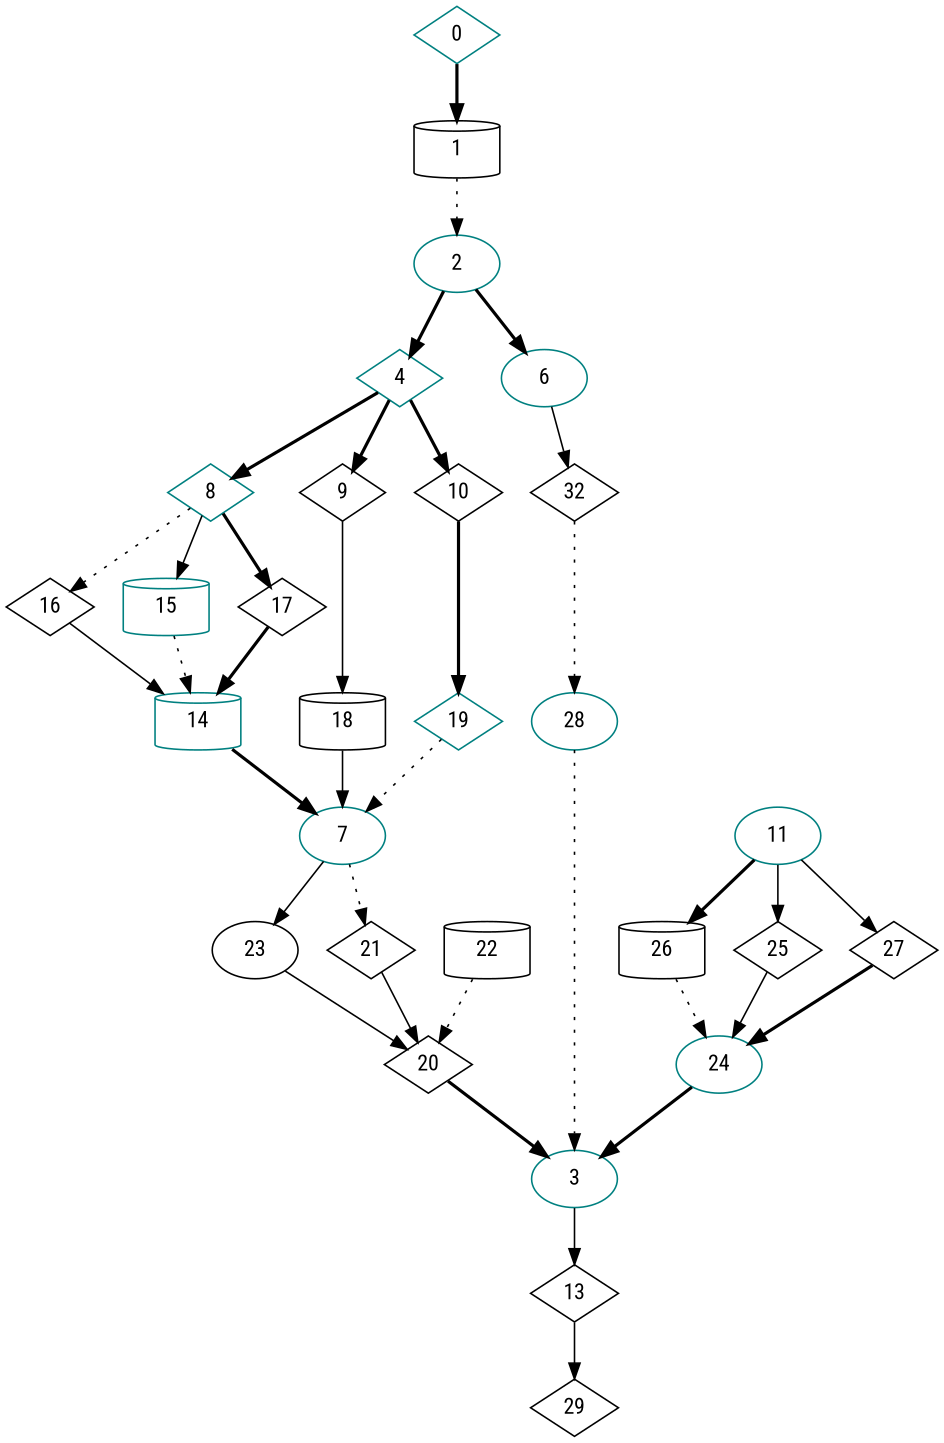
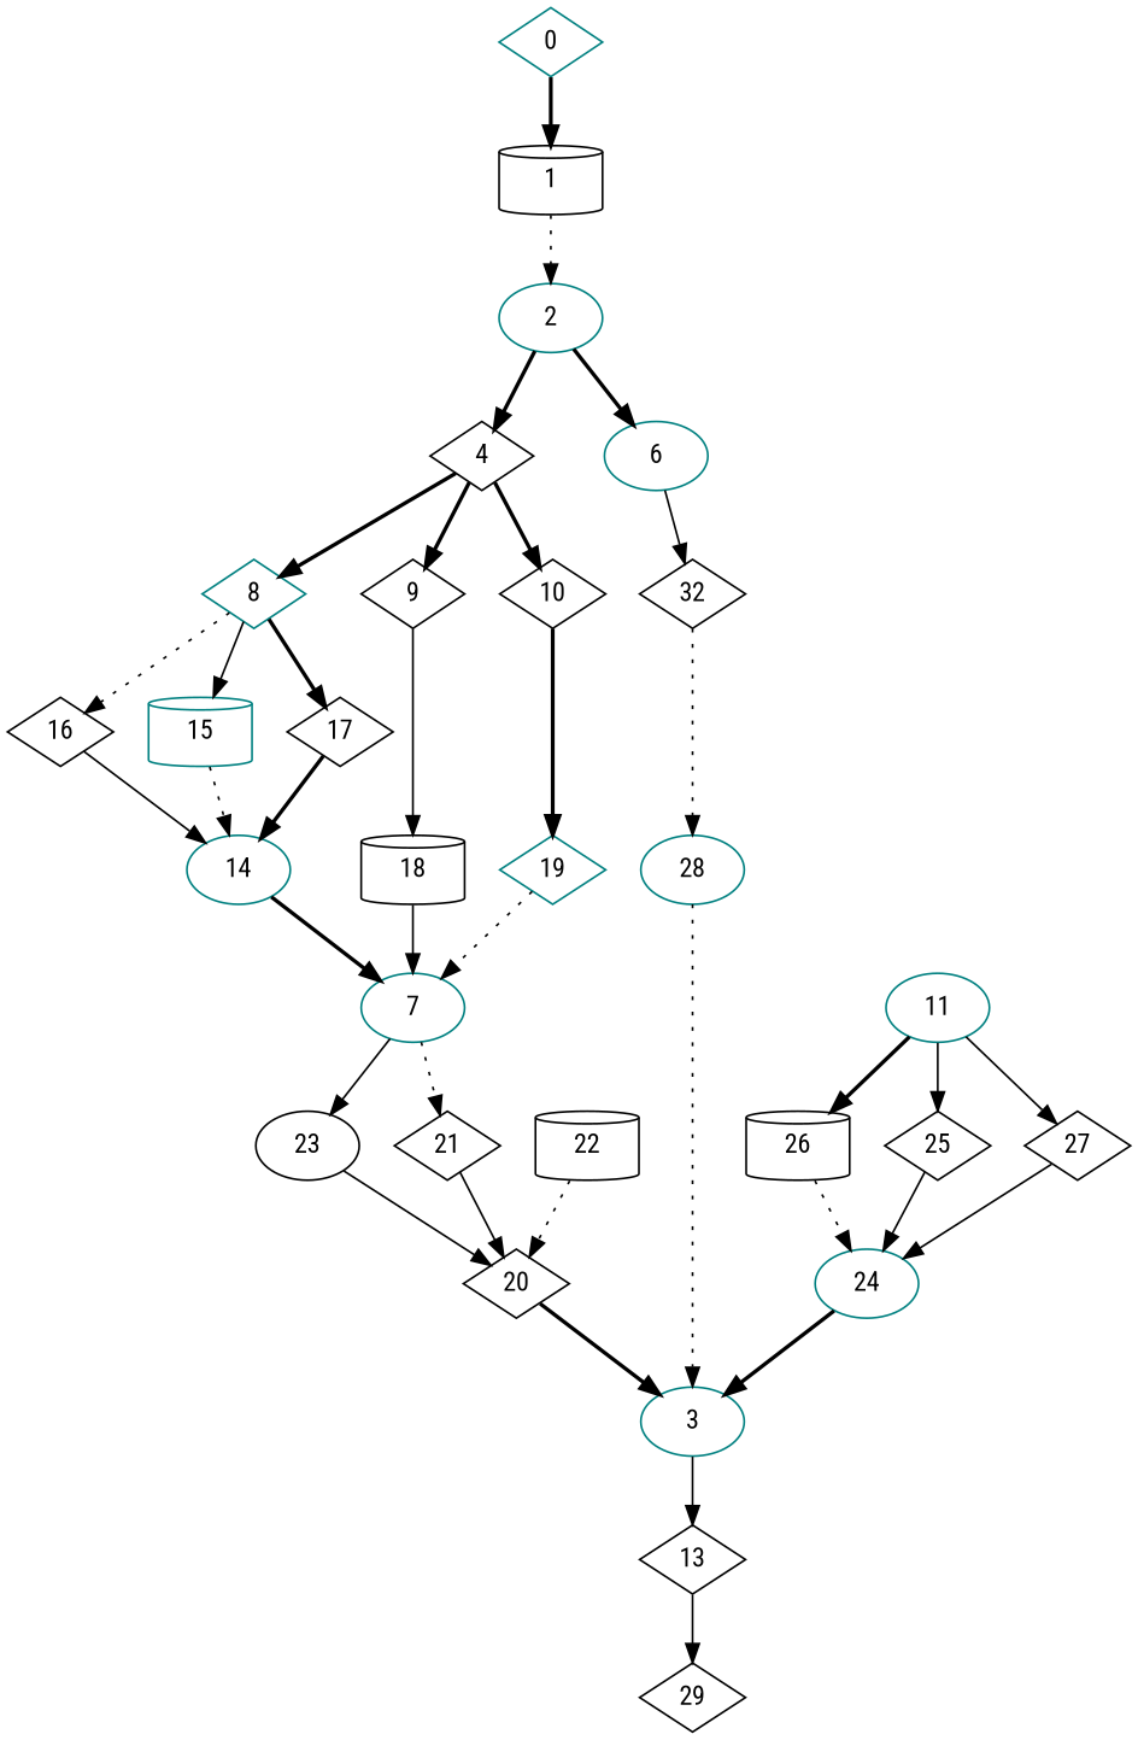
  digraph {
    fontname="Roboto Condensed"
    node [Weight=7 color=black fontname="Roboto Condensed" shape=diamond]
    edge [Weight=39 fontname="Roboto Condensed" style=bold]
    0 [Weight=6 color=teal]
    1 [Weight=3 shape=cylinder]
    2 [Weight=2 color=teal shape=ellipse]
-   4 [color=teal]
+   4
    6 [Weight=8 color=teal shape=ellipse]
    8 [Weight=2 color=teal]
    9
    10 [Weight=5]
    n9 [Weight=6 label=32]
    16 [Weight=4]
    15 [Weight=3 color=teal shape=cylinder]
    17
    18 [Weight=2 shape=cylinder]
    19 [Weight=8 color=teal]
-   14 [Weight=9 color=teal shape=cylinder]
+   14 [Weight=9 color=teal shape=ellipse]
    7 [color=teal shape=ellipse]
    23 [Weight=8 shape=ellipse]
    21 [Weight=9]
    11 [Weight=2 color=teal shape=ellipse]
    26 [Weight=10 shape=cylinder]
    25
    27
    20
    22 [shape=cylinder]
    28 [Weight=8 color=teal shape=ellipse]
    24 [Weight=5 color=teal shape=ellipse]
    3 [Weight=3 color=teal shape=ellipse]
    13 [Weight=4]
    29 [Weight=3]
    0 -> 1
    1 -> 2 [Weight=45 style=dotted]
    2 -> 4 [Weight=45]
    2 -> 6 [Weight=19]
    4 -> 8 [Weight=58]
    4 -> 9 [Weight=19]
    4 -> 10 [Weight=65]
    6 -> n9 [Weight=45 style=solid]
    8 -> 16 [style=dotted]
    8 -> 15 [Weight=32 style=solid]
    8 -> 17 [Weight=65]
    9 -> 18 [style=solid]
    10 -> 19
    n9 -> 28 [Weight=58 style=dotted]
    16 -> 14 [Weight=58 style=solid]
    15 -> 14 [Weight=58 style=dotted]
    17 -> 14
    18 -> 7 [Weight=65 style=solid]
    19 -> 7 [Weight=26 style=dotted]
    14 -> 7 [Weight=13]
    7 -> 23 [Weight=52 style=solid]
    7 -> 21 [Weight=58 style=dotted]
    23 -> 20 [Weight=65 style=solid]
    21 -> 20 [style=solid]
    11 -> 26 [Weight=52]
    11 -> 25 [Weight=13 style=solid]
    11 -> 27 [Weight=13 style=solid]
    26 -> 24 [Weight=58 style=dotted]
    25 -> 24 [style=solid]
-   27 -> 24 [Weight=13]
+   27 -> 24 [Weight=13 style=solid]
    20 -> 3 [Weight=65]
    22 -> 20 [style=dotted]
    28 -> 3 [Weight=45 style=dotted]
    24 -> 3
    3 -> 13 [Weight=45 style=solid]
    13 -> 29 [style=solid]
  }
